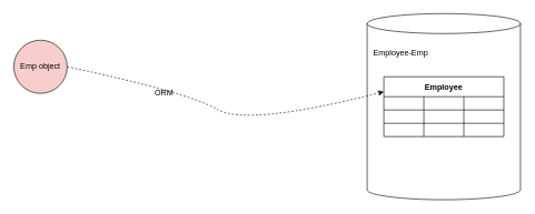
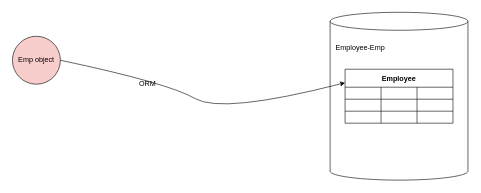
  <mxCell id="0" />
  <mxCell id="1" parent="0" />
  <mxCell id="2" value="" style="shape=cylinder3;whiteSpace=wrap;html=1;boundedLbl=1;backgroundOutline=1;size=15;" vertex="1" parent="1"><mxGeometry x="550" y="20" width="230" height="280" as="geometry" /></mxCell>
  <mxCell id="3" value="Employee-Emp" style="text;html=1;align=center;verticalAlign=middle;resizable=0;points=[];autosize=1;strokeColor=none;fillColor=none;" vertex="1" parent="1"><mxGeometry x="550" y="70" width="100" height="20" as="geometry" /></mxCell>
  <mxCell id="4" value="Employee" style="shape=table;startSize=30;container=1;collapsible=0;childLayout=tableLayout;fontStyle=1;align=center;pointerEvents=1;" vertex="1" parent="1"><mxGeometry x="575" y="115" width="180" height="90" as="geometry" /></mxCell>
  <mxCell id="5" value="" style="shape=partialRectangle;html=1;whiteSpace=wrap;collapsible=0;dropTarget=0;pointerEvents=0;fillColor=none;top=0;left=0;bottom=0;right=0;points=[[0,0.5],[1,0.5]];portConstraint=eastwest;" vertex="1" parent="4"><mxGeometry y="30" width="180" height="20" as="geometry" /></mxCell>
  <mxCell id="6" value="" style="shape=partialRectangle;html=1;whiteSpace=wrap;connectable=0;fillColor=none;top=0;left=0;bottom=0;right=0;overflow=hidden;pointerEvents=1;" vertex="1" parent="5"><mxGeometry width="60" height="20" as="geometry"><mxRectangle width="60" height="20" as="alternateBounds" /></mxGeometry></mxCell>
  <mxCell id="7" value="" style="shape=partialRectangle;html=1;whiteSpace=wrap;connectable=0;fillColor=none;top=0;left=0;bottom=0;right=0;overflow=hidden;pointerEvents=1;" vertex="1" parent="5"><mxGeometry x="60" width="60" height="20" as="geometry"><mxRectangle width="60" height="20" as="alternateBounds" /></mxGeometry></mxCell>
  <mxCell id="8" value="" style="shape=partialRectangle;html=1;whiteSpace=wrap;connectable=0;fillColor=none;top=0;left=0;bottom=0;right=0;overflow=hidden;pointerEvents=1;" vertex="1" parent="5"><mxGeometry x="120" width="60" height="20" as="geometry"><mxRectangle width="60" height="20" as="alternateBounds" /></mxGeometry></mxCell>
  <mxCell id="9" value="" style="shape=partialRectangle;html=1;whiteSpace=wrap;collapsible=0;dropTarget=0;pointerEvents=0;fillColor=none;top=0;left=0;bottom=0;right=0;points=[[0,0.5],[1,0.5]];portConstraint=eastwest;" vertex="1" parent="4"><mxGeometry y="50" width="180" height="20" as="geometry" /></mxCell>
  <mxCell id="10" value="" style="shape=partialRectangle;html=1;whiteSpace=wrap;connectable=0;fillColor=none;top=0;left=0;bottom=0;right=0;overflow=hidden;pointerEvents=1;" vertex="1" parent="9"><mxGeometry width="60" height="20" as="geometry"><mxRectangle width="60" height="20" as="alternateBounds" /></mxGeometry></mxCell>
  <mxCell id="11" value="" style="shape=partialRectangle;html=1;whiteSpace=wrap;connectable=0;fillColor=none;top=0;left=0;bottom=0;right=0;overflow=hidden;pointerEvents=1;" vertex="1" parent="9"><mxGeometry x="60" width="60" height="20" as="geometry"><mxRectangle width="60" height="20" as="alternateBounds" /></mxGeometry></mxCell>
  <mxCell id="12" value="" style="shape=partialRectangle;html=1;whiteSpace=wrap;connectable=0;fillColor=none;top=0;left=0;bottom=0;right=0;overflow=hidden;pointerEvents=1;" vertex="1" parent="9"><mxGeometry x="120" width="60" height="20" as="geometry"><mxRectangle width="60" height="20" as="alternateBounds" /></mxGeometry></mxCell>
  <mxCell id="13" value="" style="shape=partialRectangle;html=1;whiteSpace=wrap;collapsible=0;dropTarget=0;pointerEvents=0;fillColor=none;top=0;left=0;bottom=0;right=0;points=[[0,0.5],[1,0.5]];portConstraint=eastwest;" vertex="1" parent="4"><mxGeometry y="70" width="180" height="20" as="geometry" /></mxCell>
  <mxCell id="14" value="" style="shape=partialRectangle;html=1;whiteSpace=wrap;connectable=0;fillColor=none;top=0;left=0;bottom=0;right=0;overflow=hidden;pointerEvents=1;" vertex="1" parent="13"><mxGeometry width="60" height="20" as="geometry"><mxRectangle width="60" height="20" as="alternateBounds" /></mxGeometry></mxCell>
  <mxCell id="15" value="" style="shape=partialRectangle;html=1;whiteSpace=wrap;connectable=0;fillColor=none;top=0;left=0;bottom=0;right=0;overflow=hidden;pointerEvents=1;" vertex="1" parent="13"><mxGeometry x="60" width="60" height="20" as="geometry"><mxRectangle width="60" height="20" as="alternateBounds" /></mxGeometry></mxCell>
  <mxCell id="16" value="" style="shape=partialRectangle;html=1;whiteSpace=wrap;connectable=0;fillColor=none;top=0;left=0;bottom=0;right=0;overflow=hidden;pointerEvents=1;" vertex="1" parent="13"><mxGeometry x="120" width="60" height="20" as="geometry"><mxRectangle width="60" height="20" as="alternateBounds" /></mxGeometry></mxCell>
  <mxCell id="17" value="Emp object" style="ellipse;whiteSpace=wrap;html=1;aspect=fixed;fillColor=#f8cecc;" vertex="1" parent="1"><mxGeometry x="20" y="60" width="80" height="80" as="geometry" /></mxCell>
- <mxCell id="18" value="" style="curved=1;endArrow=classic;html=1;exitX=1;exitY=0.5;exitDx=0;exitDy=0;entryX=0;entryY=0.25;entryDx=0;entryDy=0;dashed=1;" edge="1" parent="1" source="17" target="4"><mxGeometry width="50" height="50" relative="1" as="geometry"><mxPoint x="370" y="240" as="sourcePoint" /><mxPoint x="420" y="190" as="targetPoint" /><Array as="points"><mxPoint x="280" y="138" /><mxPoint x="370" y="190" /></Array></mxGeometry></mxCell>
+ <mxCell id="18" value="" style="curved=1;endArrow=classic;html=1;exitX=1;exitY=0.5;exitDx=0;exitDy=0;entryX=0;entryY=0.25;entryDx=0;entryDy=0;" edge="1" parent="1" source="17" target="4"><mxGeometry width="50" height="50" relative="1" as="geometry"><mxPoint x="370" y="240" as="sourcePoint" /><mxPoint x="420" y="190" as="targetPoint" /><Array as="points"><mxPoint x="280" y="138" /><mxPoint x="370" y="190" /></Array></mxGeometry></mxCell>
  <mxCell id="19" value="ORM" style="text;html=1;align=center;verticalAlign=middle;resizable=0;points=[];autosize=1;strokeColor=none;fillColor=none;" vertex="1" parent="1"><mxGeometry x="225" y="130" width="40" height="20" as="geometry" /></mxCell>
